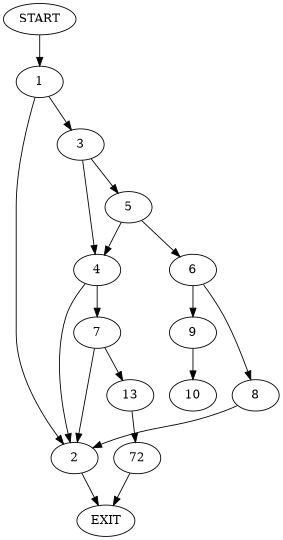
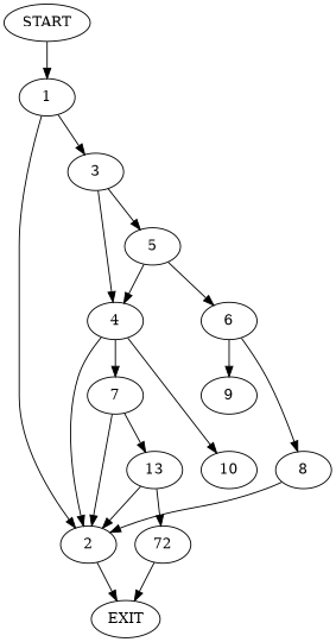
  digraph {
    n1 [label=START]
    1
    2
    3
    n5 [label=EXIT]
    4
    5
    7
    6
    n10 [label=13]
    8
    9
    10
    n14 [label=72]
    n1 -> 1
    1 -> 2
    1 -> 3
    2 -> n5
    3 -> 4
    3 -> 5
    4 -> 2
    4 -> 7
    5 -> 4
    5 -> 6
    7 -> 2
    7 -> n10
    6 -> 8
    6 -> 9
+   n10 -> 2
    n10 -> n14
    8 -> 2
-   9 -> 10
+   4 -> 10
    n14 -> n5
  }
